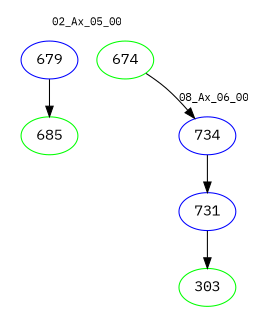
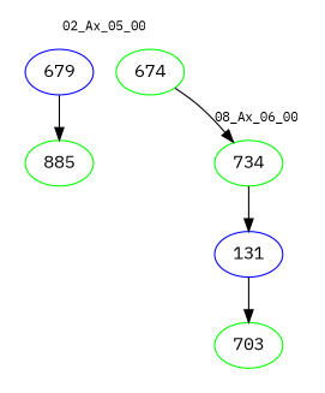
  digraph {
    fontname="IBM Plex Mono"
    node [color=green fontname="IBM Plex Mono"]
    edge [color=black fontname="IBM Plex Mono"]
    n1 [label=674]
    n2 [color=blue label=679]
-   n3 [label=685]
-   n4 [color=blue label=734]
-   n5 [color=blue label=731]
-   n6 [label=303]
+   n3 [label=885]
+   n4 [label=734]
+   n5 [color=blue label=131]
+   n6 [label=703]
    subgraph cluster_1 {
      color=white
      fontsize=10
      label="02_Ax_05_00"
      n1
      n2
      n3
    }
    subgraph cluster_2 {
      color=white
      fontsize=10
      label="08_Ax_06_00"
      n4
      n5
      n6
    }
    n1 -> n4
    n2 -> n3
    n4 -> n5
    n5 -> n6
  }
